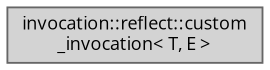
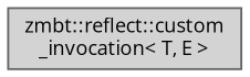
  digraph {
    rankdir=LR
    fontname="Open Sans"
-   n1 [color=grey40 fillcolor=lightgrey fontname="Open Sans" fontsize=10 height=0.2 label="invocation::reflect::custom\l_invocation\< T, E \>" shape=box style=filled width=0.4]
+   n1 [color=grey40 fillcolor=lightgrey fontname="Open Sans" fontsize=10 height=0.2 label="zmbt::reflect::custom\l_invocation\< T, E \>" shape=box style=filled width=0.4]
  }
